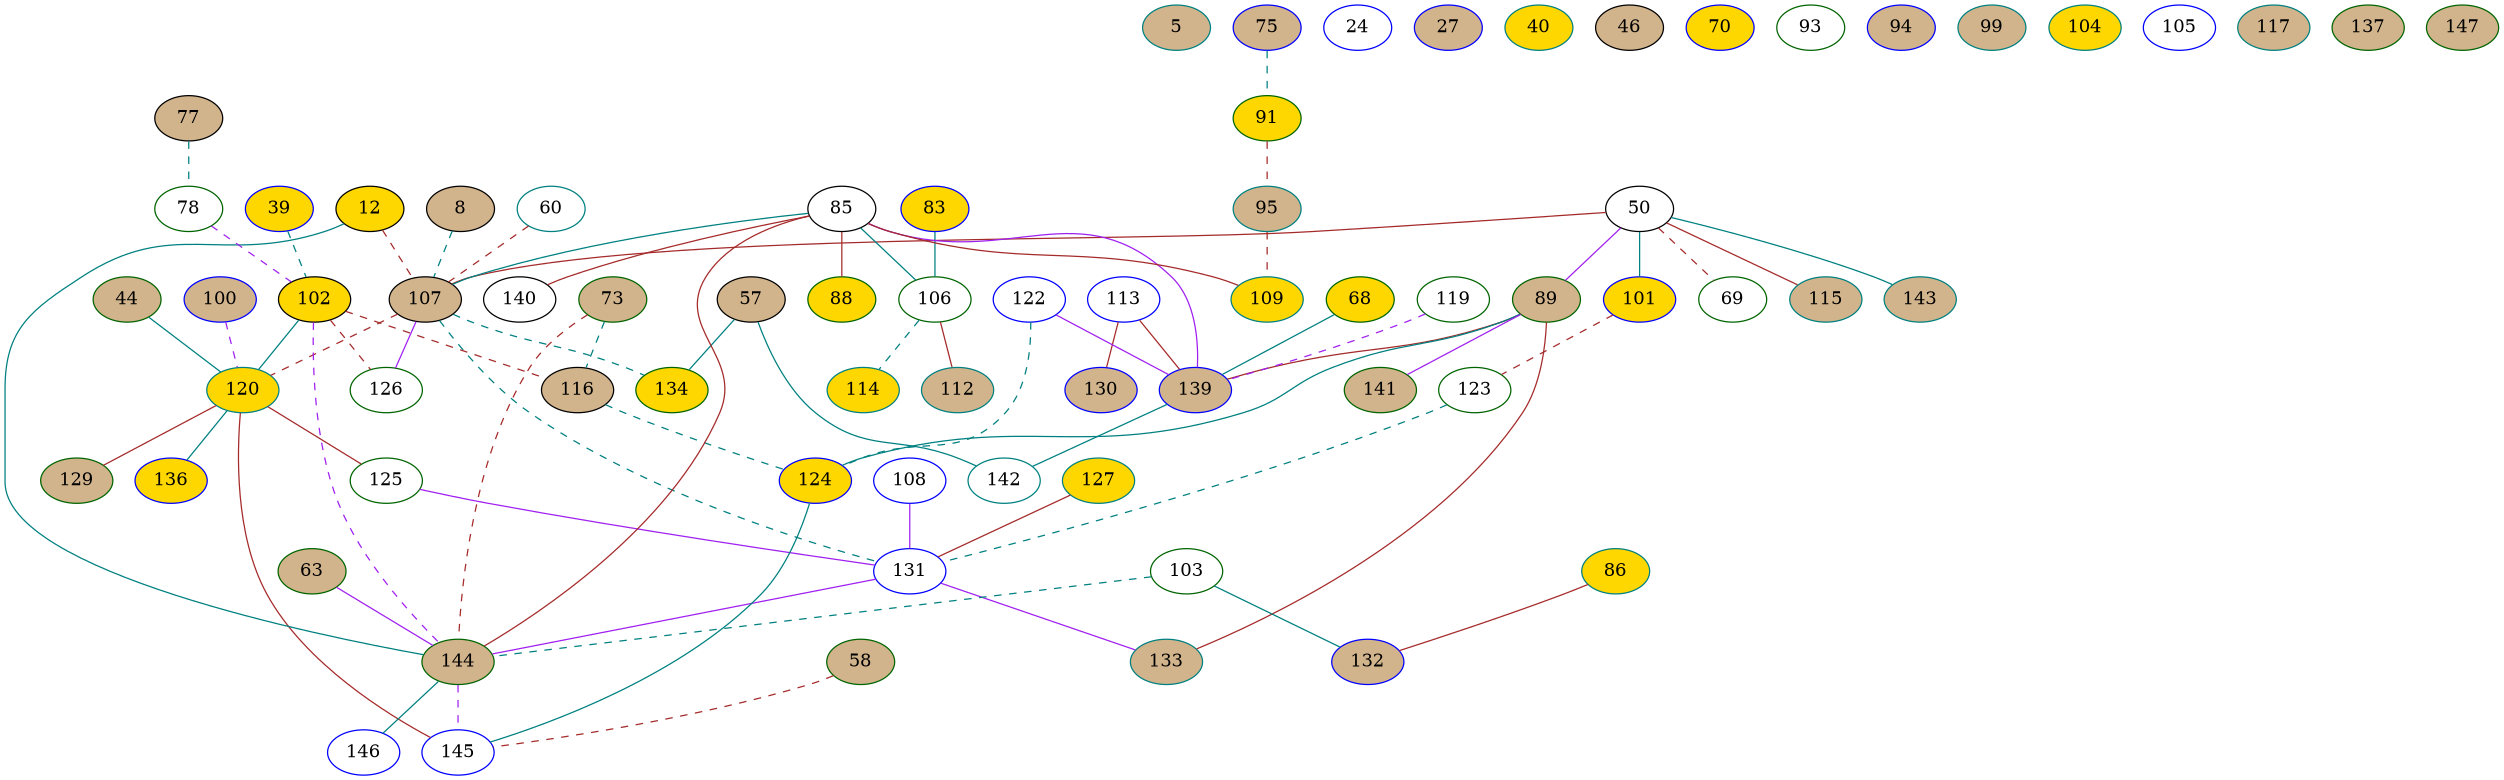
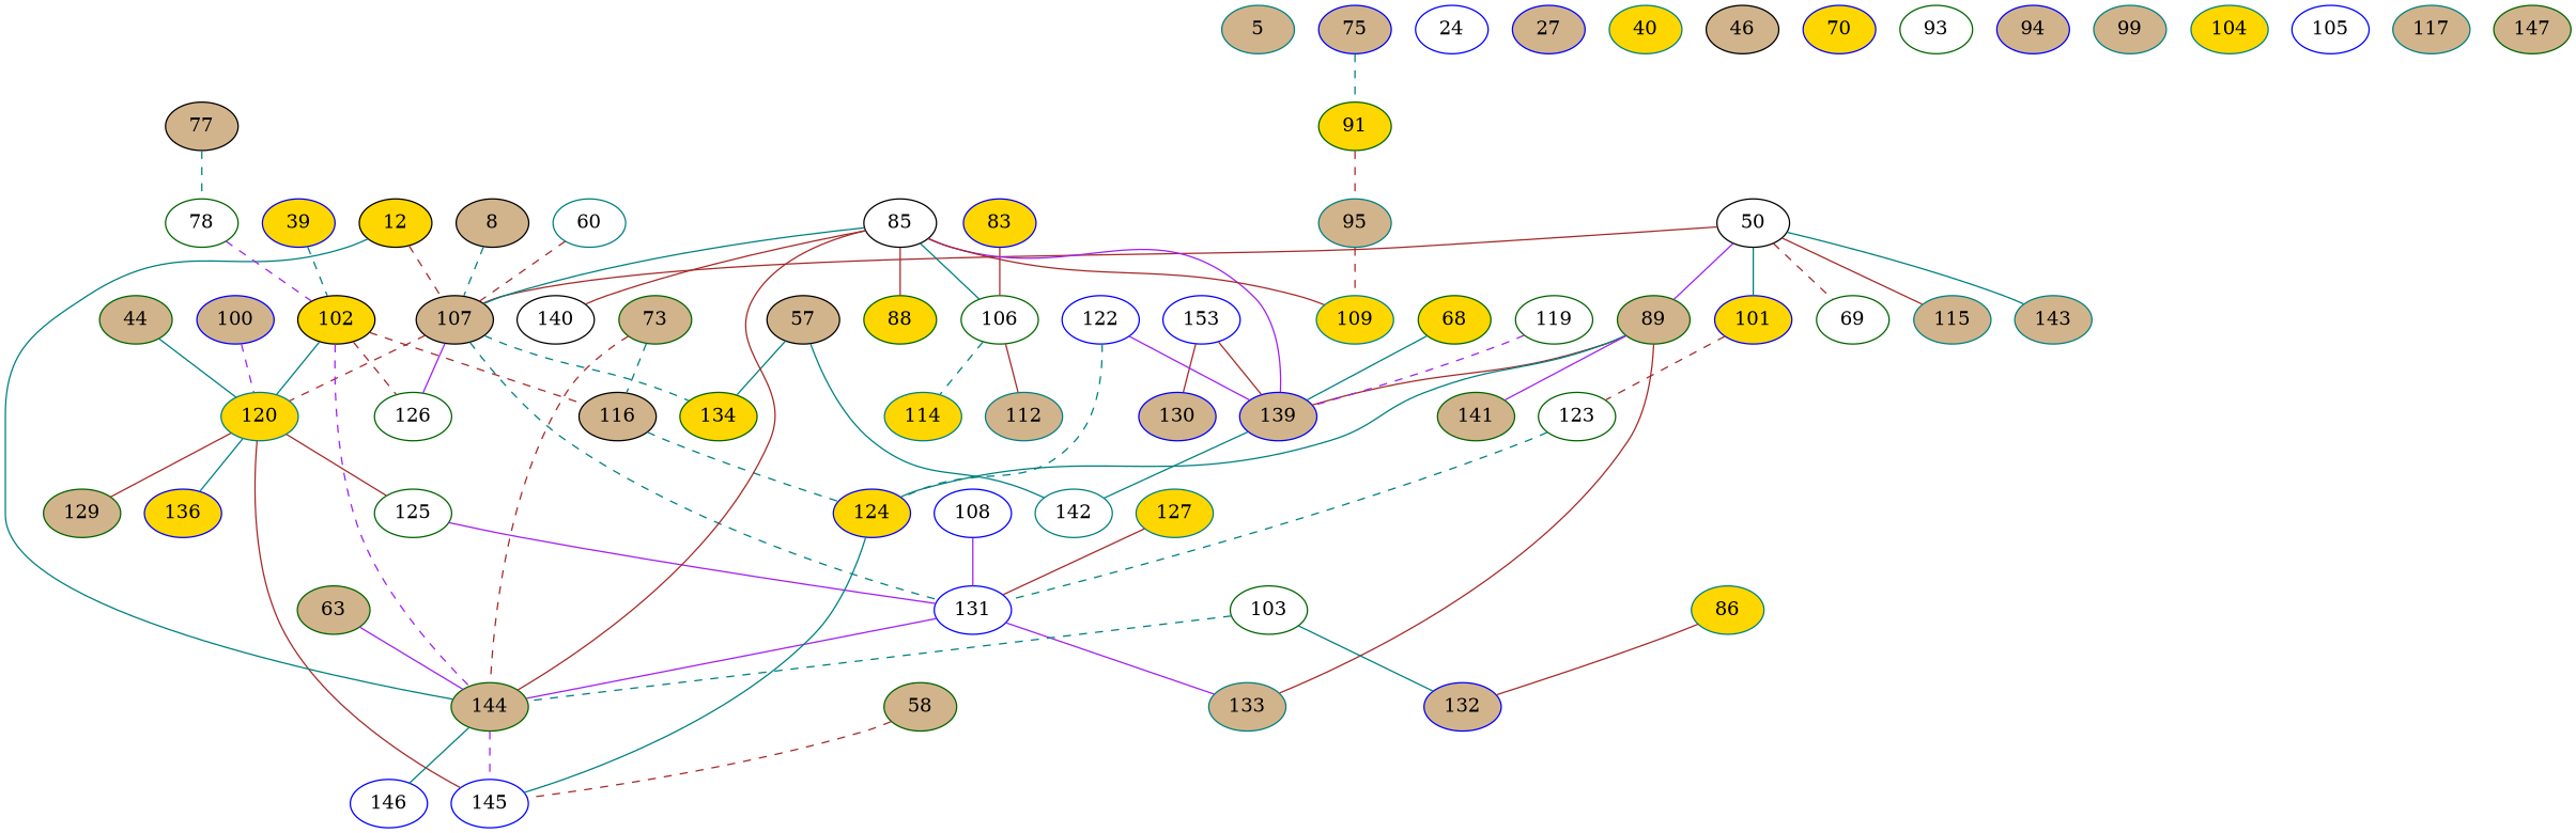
  graph {
    node [color=darkgreen fillcolor=tan style=filled]
    edge [color=teal style=solid]
    5 [color=teal]
    8 [color=black super="+2"]
    107 [color=black super="+97+64+54"]
    120 [color=teal fillcolor=gold super="+20+66+92+84"]
    134 [fillcolor=gold]
    126 [fillcolor=white]
    131 [color=blue fillcolor=white super="+15+96+80+110+121"]
    12 [color=black fillcolor=gold]
    144 [super="+17+9+118+138"]
    145 [color=blue fillcolor=white super="+14+28+76+111"]
    146 [color=blue fillcolor=white super="+43"]
    24 [color=blue fillcolor=white]
    27 [color=blue]
    102 [color=black fillcolor=gold super="+37+81+34"]
    116 [color=black super="+65+87"]
    39 [color=blue fillcolor=gold]
    40 [color=teal fillcolor=gold]
    125 [fillcolor=white super="+82+71"]
    129
    136 [color=blue fillcolor=gold]
    44
    46 [color=black]
    50 [color=black fillcolor=white super="+16"]
    69 [fillcolor=white]
    89 [super="+49"]
    101 [color=blue fillcolor=gold]
    115 [color=teal]
    143 [color=teal]
    139 [color=blue super="+32+72+128"]
    124 [color=blue fillcolor=gold super="+33+3"]
    133 [color=teal]
    141
    123 [fillcolor=white]
    57 [color=black]
    142 [color=teal fillcolor=white]
    58
    60 [color=teal fillcolor=white]
    63
    68 [fillcolor=gold]
    70 [color=blue fillcolor=gold]
    73 [super="+62"]
    75 [color=blue super="+29"]
    91 [fillcolor=gold]
    95 [color=teal]
    78 [fillcolor=white super="+42"]
    77 [color=black]
    106 [fillcolor=white super="+45+22"]
    112 [color=teal]
    114 [color=teal fillcolor=gold]
    83 [color=blue fillcolor=gold]
    85 [color=black fillcolor=white super="+36+26+52"]
    88 [fillcolor=gold]
    109 [color=teal fillcolor=gold]
    140 [color=black fillcolor=white]
    132 [color=blue super="+21"]
    86 [color=teal fillcolor=gold]
    93 [fillcolor=white]
    94 [color=blue]
    99 [color=teal]
    100 [color=blue]
    103 [fillcolor=white]
    104 [color=teal fillcolor=gold]
    105 [color=blue fillcolor=white]
    108 [color=blue fillcolor=white]
-   113 [color=blue fillcolor=white]
+   113 [color=blue fillcolor=white label=153]
    130 [color=blue]
    117 [color=teal]
    119 [fillcolor=white]
    122 [color=blue fillcolor=white super="+7"]
    127 [color=teal fillcolor=gold]
-   137
    147
    8 -- 107 [style=dashed]
    107 -- 120 [color=brown style=dashed weight=2]
    107 -- 134 [style=dashed]
    107 -- 126 [color=purple]
    107 -- 131 [style=dashed]
    120 -- 145 [color=brown weight=2]
    120 -- 125 [color=brown]
    120 -- 129 [color=brown]
    120 -- 136
    131 -- 144 [color=purple]
    131 -- 133 [color=purple]
    12 -- 107 [color=brown style=dashed]
    12 -- 144
    144 -- 145 [color=purple style=dashed weight=3]
    144 -- 146
    102 -- 120
    102 -- 126 [color=brown style=dashed]
    102 -- 144 [color=purple style=dashed weight=2]
    102 -- 116 [color=brown style=dashed]
    116 -- 124 [style=dashed]
    39 -- 102 [style=dashed]
    125 -- 131 [color=purple]
    44 -- 120
    50 -- 107 [color=brown weight=2]
    50 -- 69 [color=brown style=dashed]
    50 -- 89 [color=purple]
    50 -- 101
    50 -- 115 [color=brown]
    50 -- 143
    89 -- 139 [color=brown]
    89 -- 124
    89 -- 133 [color=brown]
    89 -- 141 [color=purple]
    101 -- 123 [color=brown style=dashed weight=2]
    139 -- 142
    124 -- 145
    123 -- 131 [style=dashed]
    57 -- 134
    57 -- 142
    58 -- 145 [color=brown style=dashed]
    60 -- 107 [color=brown style=dashed]
    63 -- 144 [color=purple]
    68 -- 139
    73 -- 144 [color=brown style=dashed]
    73 -- 116 [style=dashed weight=2]
    75 -- 91 [style=dashed]
    91 -- 95 [color=brown style=dashed]
    95 -- 109 [color=brown style=dashed]
    78 -- 102 [color=purple style=dashed]
    77 -- 78 [style=dashed]
    106 -- 112 [color=brown]
    106 -- 114 [style=dashed]
-   83 -- 106
+   83 -- 106 [color=brown]
    85 -- 107
    85 -- 144 [color=brown weight=2]
    85 -- 139 [color=purple weight=2]
    85 -- 106
    85 -- 88 [color=brown]
    85 -- 109 [color=brown]
    85 -- 140 [color=brown]
    86 -- 132 [color=brown]
    100 -- 120 [color=purple style=dashed]
    103 -- 144 [style=dashed]
    103 -- 132
    108 -- 131 [color=purple]
    113 -- 139 [color=brown]
    113 -- 130 [color=brown]
    119 -- 139 [color=purple style=dashed]
    122 -- 139 [color=purple]
    122 -- 124 [style=dashed]
    127 -- 131 [color=brown]
  }
